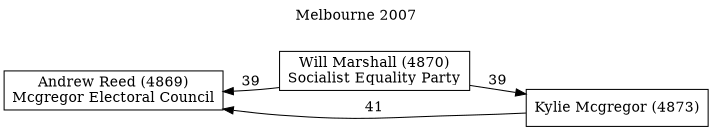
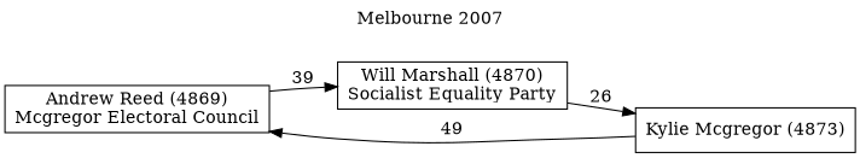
  digraph {
    label="Melbourne 2007"
    labelloc=t
    mclimit=10
    rankdir=LR
    node [shape=box]
    n1 [label="Andrew Reed (4869)\nMcgregor Electoral Council"]
    n2 [label="Kylie Mcgregor (4873)\n"]
    n3 [label="Will Marshall (4870)\nSocialist Equality Party"]
-   n2 -> n1 [label=41]
-   n3 -> n1 [label=39]
-   n3 -> n2 [label=39]
+   n2 -> n1 [label=49]
+   n1 -> n3 [label=39]
+   n3 -> n2 [label=26]
  }
